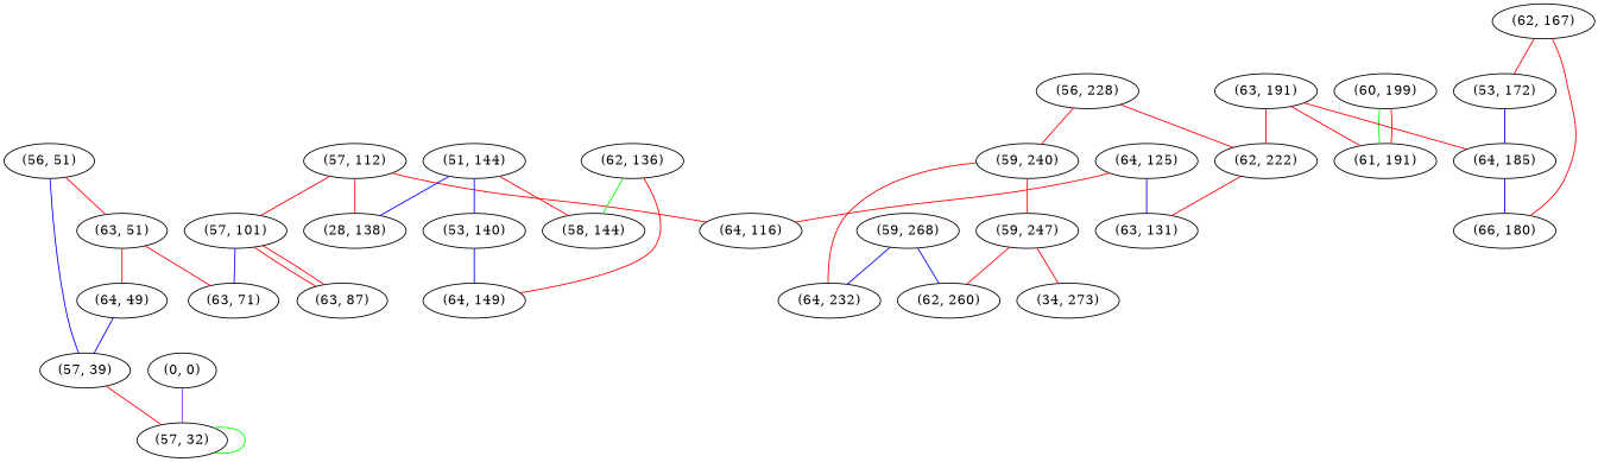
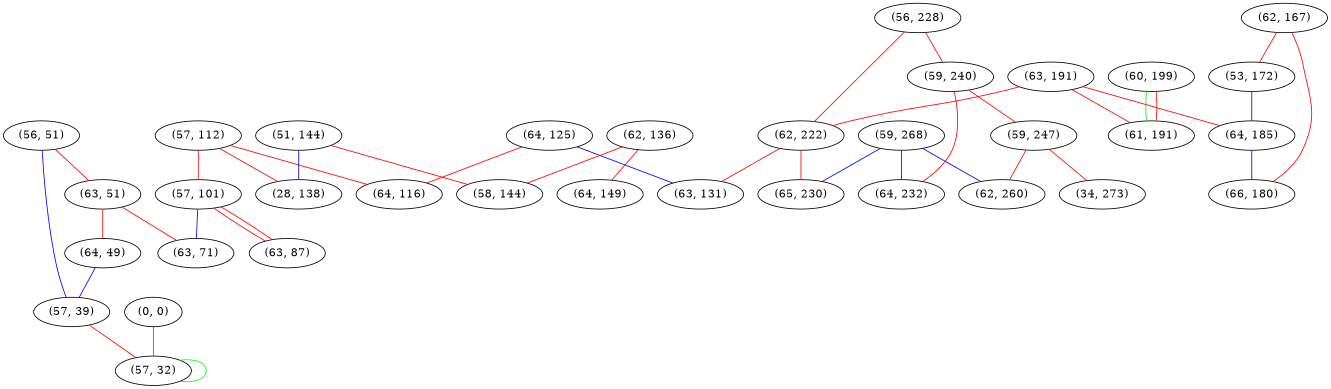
  graph {
    edge [color=red weight=1]
    "(57, 112)"
    "(57, 101)"
    "(28, 138)"
    "(64, 116)"
    "(63, 71)"
    "(63, 87)"
    "(51, 144)"
    "(58, 144)"
-   "(53, 140)"
    "(64, 149)"
    "(59, 268)"
    "(64, 232)"
    "(62, 260)"
+   "(65, 230)"
    "(56, 51)"
    "(63, 51)"
    "(57, 39)"
    "(64, 49)"
    "(57, 32)"
    "(56, 228)"
    "(59, 240)"
    "(62, 222)"
    "(59, 247)"
    "(63, 131)"
    "(64, 125)"
    "(62, 136)"
    "(34, 273)"
    "(60, 199)"
    "(61, 191)"
    "(62, 167)"
    "(53, 172)"
    "(66, 180)"
    "(64, 185)"
    "(63, 191)"
    "(0, 0)"
    "(57, 112)" -- "(57, 101)"
    "(57, 112)" -- "(28, 138)"
    "(57, 112)" -- "(64, 116)"
    "(57, 101)" -- "(63, 71)" [color=blue weight=3]
    "(57, 101)" -- "(63, 87)"
    "(57, 101)" -- "(63, 87)"
    "(51, 144)" -- "(28, 138)" [color=blue weight=3]
    "(51, 144)" -- "(58, 144)"
-   "(51, 144)" -- "(53, 140)" [color=blue weight=3]
-   "(53, 140)" -- "(64, 149)" [color=blue weight=3]
    "(59, 268)" -- "(64, 232)" [color=blue weight=3]
    "(59, 268)" -- "(62, 260)" [color=blue weight=3]
+   "(59, 268)" -- "(65, 230)" [color=blue weight=3]
    "(56, 51)" -- "(63, 51)"
    "(56, 51)" -- "(57, 39)" [color=blue weight=3]
    "(63, 51)" -- "(63, 71)"
    "(63, 51)" -- "(64, 49)"
    "(57, 39)" -- "(57, 32)"
    "(64, 49)" -- "(57, 39)" [color=blue weight=3]
    "(57, 32)" -- "(57, 32)" [color=green weight=2]
    "(56, 228)" -- "(59, 240)"
    "(56, 228)" -- "(62, 222)"
    "(59, 240)" -- "(64, 232)"
    "(59, 240)" -- "(59, 247)"
+   "(62, 222)" -- "(65, 230)"
    "(62, 222)" -- "(63, 131)"
    "(59, 247)" -- "(62, 260)"
    "(59, 247)" -- "(34, 273)"
    "(64, 125)" -- "(64, 116)"
    "(64, 125)" -- "(63, 131)" [color=blue weight=3]
-   "(62, 136)" -- "(58, 144)" [color=green]
+   "(62, 136)" -- "(58, 144)"
    "(62, 136)" -- "(64, 149)"
    "(60, 199)" -- "(61, 191)" [color=green weight=2]
    "(60, 199)" -- "(61, 191)"
    "(62, 167)" -- "(53, 172)"
    "(62, 167)" -- "(66, 180)"
    "(53, 172)" -- "(64, 185)" [color=blue weight=3]
    "(64, 185)" -- "(66, 180)" [color=blue weight=3]
    "(63, 191)" -- "(62, 222)"
    "(63, 191)" -- "(61, 191)"
    "(63, 191)" -- "(64, 185)"
    "(0, 0)" -- "(57, 32)" [color=purple weight=4]
  }
